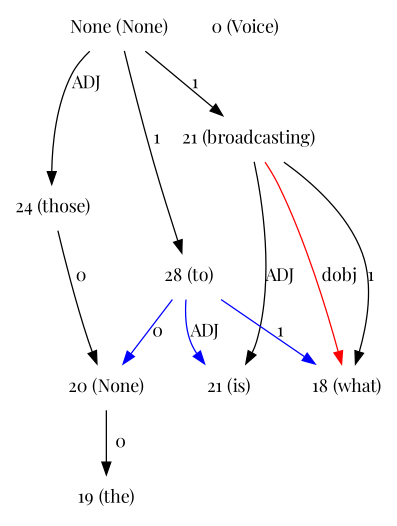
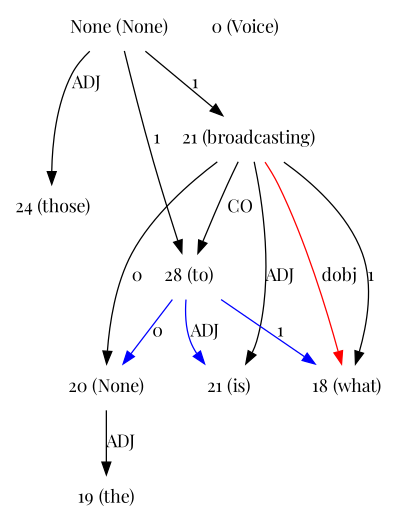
  digraph {
    fontname="Playfair Display"
    node [fontname="Playfair Display" shape=plaintext]
    edge [dir=forward fontname="Playfair Display"]
    n1 [label="None (None)"]
    n2 [label="21 (broadcasting)"]
    n3 [label="28 (to)"]
    n4 [label="24 (those)"]
    n5 [label="18 (what)"]
    n6 [label="20 (None)"]
    n7 [label="21 (is)"]
    n8 [label="19 (the)"]
    n9 [label="0 (Voice)"]
    n1 -> n2 [label=1]
    n1 -> n3 [label=1]
    n1 -> n4 [label=ADJ]
+   n2 -> n3 [label=CO]
    n2 -> n5 [color=red label=dobj]
    n2 -> n5 [label=1]
-   n4 -> n6 [label=0]
+   n2 -> n6 [label=0]
    n2 -> n7 [label=ADJ]
    n3 -> n5 [color=blue label=1]
    n3 -> n6 [color=blue label=0]
    n3 -> n7 [color=blue label=ADJ]
-   n6 -> n8 [label=0]
+   n6 -> n8 [label=ADJ]
  }
